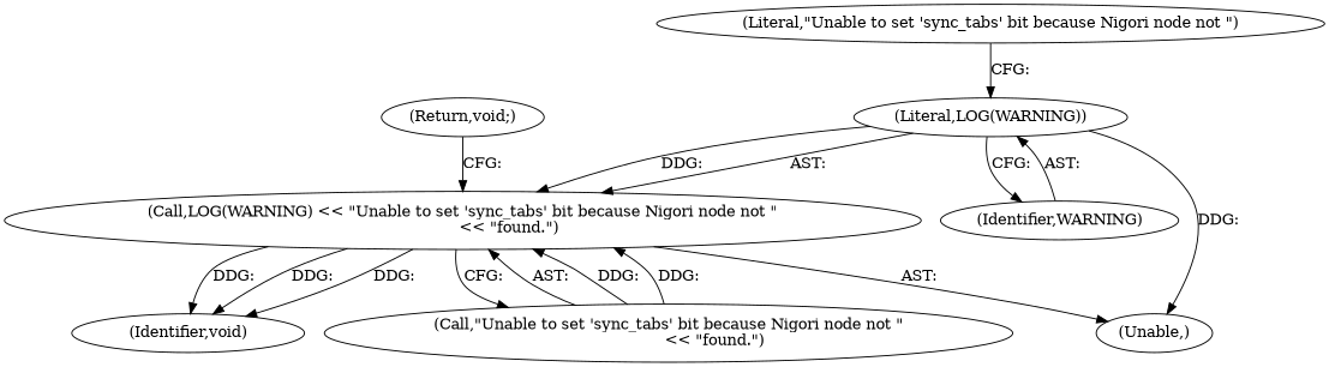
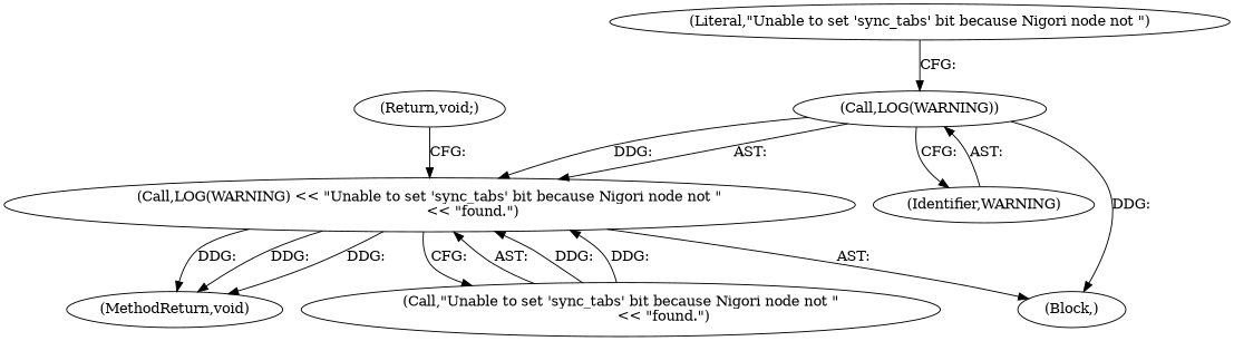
  digraph {
-   n1 [label="(Literal,LOG(WARNING))"]
+   n1 [label="(Call,LOG(WARNING))"]
    n2 [label="(Call,LOG(WARNING) << \"Unable to set 'sync_tabs' bit because Nigori node not \"\n                   << \"found.\")"]
    n3 [label="(Identifier,WARNING)"]
-   n4 [label="(Unable,)"]
-   n5 [label="(Identifier,void)"]
+   n4 [label="(Block,)"]
+   n5 [label="(MethodReturn,void)"]
    n6 [label="(Call,\"Unable to set 'sync_tabs' bit because Nigori node not \"\n                   << \"found.\")"]
    n7 [label="(Return,void;)"]
    n8 [label="(Literal,\"Unable to set 'sync_tabs' bit because Nigori node not \")"]
    n1 -> n2 [label="AST: "]
    n1 -> n2 [label="DDG: "]
    n1 -> n3 [label="CFG: "]
    n1 -> n4 [label="DDG: "]
    n2 -> n4 [label="AST: "]
    n2 -> n5 [label="DDG: "]
    n2 -> n5 [label="DDG: "]
    n2 -> n5 [label="DDG: "]
    n2 -> n6 [label="CFG: "]
    n3 -> n1 [label="AST: "]
    n6 -> n2 [label="AST: "]
    n6 -> n2 [label="DDG: "]
    n6 -> n2 [label="DDG: "]
    n7 -> n2 [label="CFG: "]
    n8 -> n1 [label="CFG: "]
  }
